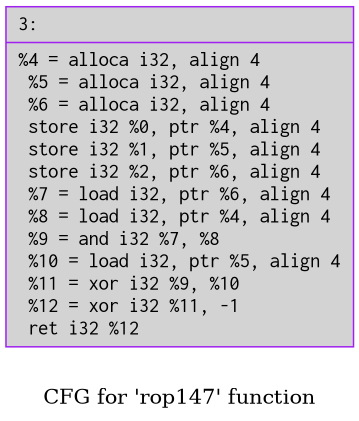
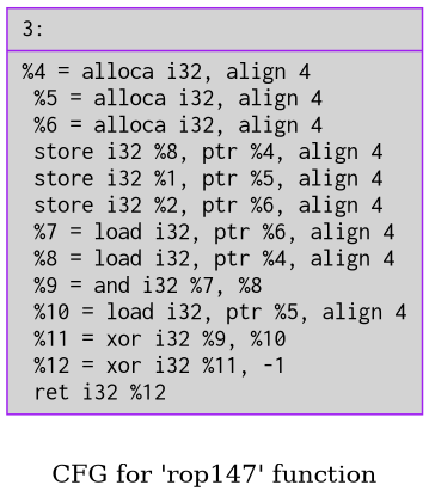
  digraph {
    label="CFG for 'rop147' function"
-   n1 [color=purple fillcolor=lightgrey fontname=Courier label="{3:\l|  %4 = alloca i32, align 4\l  %5 = alloca i32, align 4\l  %6 = alloca i32, align 4\l  store i32 %0, ptr %4, align 4\l  store i32 %1, ptr %5, align 4\l  store i32 %2, ptr %6, align 4\l  %7 = load i32, ptr %6, align 4\l  %8 = load i32, ptr %4, align 4\l  %9 = and i32 %7, %8\l  %10 = load i32, ptr %5, align 4\l  %11 = xor i32 %9, %10\l  %12 = xor i32 %11, -1\l  ret i32 %12\l}" shape=record style=filled]
+   n1 [color=purple fillcolor=lightgrey fontname=Courier label="{3:\l|  %4 = alloca i32, align 4\l  %5 = alloca i32, align 4\l  %6 = alloca i32, align 4\l  store i32 %8, ptr %4, align 4\l  store i32 %1, ptr %5, align 4\l  store i32 %2, ptr %6, align 4\l  %7 = load i32, ptr %6, align 4\l  %8 = load i32, ptr %4, align 4\l  %9 = and i32 %7, %8\l  %10 = load i32, ptr %5, align 4\l  %11 = xor i32 %9, %10\l  %12 = xor i32 %11, -1\l  ret i32 %12\l}" shape=record style=filled]
  }
